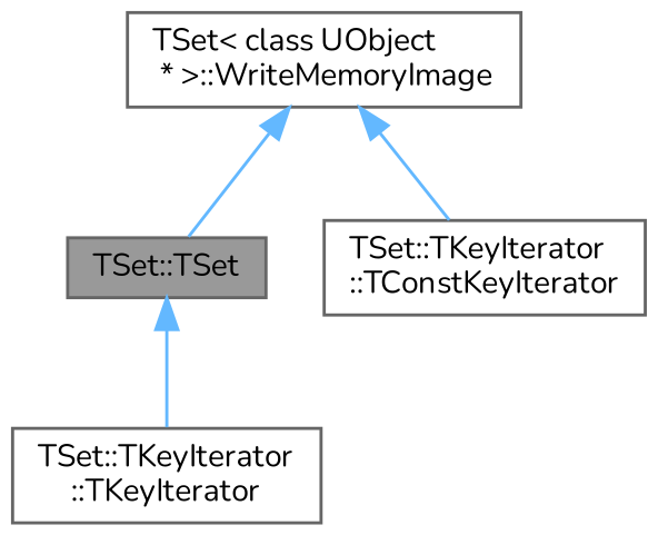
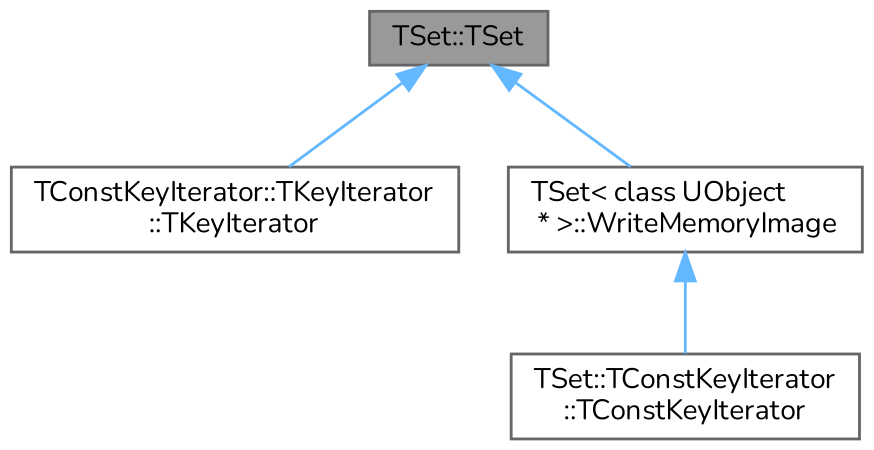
  digraph {
    fontname=Nunito
    rankdir=TB
    node [color=grey40 fillcolor=white fontname=Nunito fontsize=10 shape=box style=filled]
    edge [color=steelblue1 dir=back fontname=Nunito fontsize=10 labelfontname=Helvetica labelfontsize=10 style=solid]
    n1 [color=gray40 fillcolor=grey60 fontcolor=black height=0.2 label="TSet::TSet" width=0.4]
-   n2 [height=0.2 label="TSet::TKeyIterator\l::TKeyIterator" width=0.4]
+   n2 [height=0.2 label="TConstKeyIterator::TKeyIterator\l::TKeyIterator" width=0.4]
    n3 [height=0.2 label="TSet\< class UObject\l * \>::WriteMemoryImage" width=0.4]
-   n4 [height=0.2 label="TSet::TKeyIterator\l::TConstKeyIterator" width=0.4]
+   n4 [height=0.2 label="TSet::TConstKeyIterator\l::TConstKeyIterator" width=0.4]
    n1 -> n2
-   n3 -> n1
+   n1 -> n3
    n3 -> n4
  }
